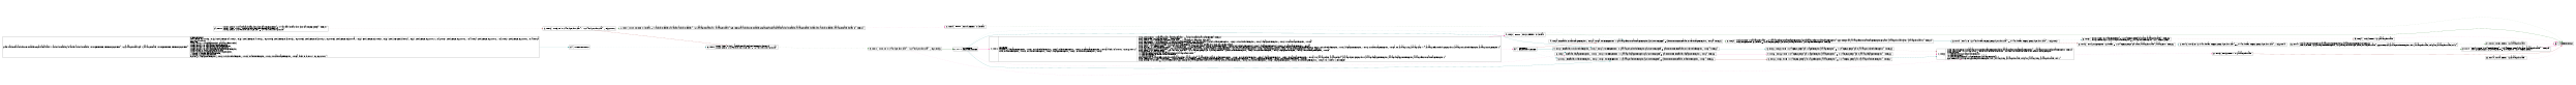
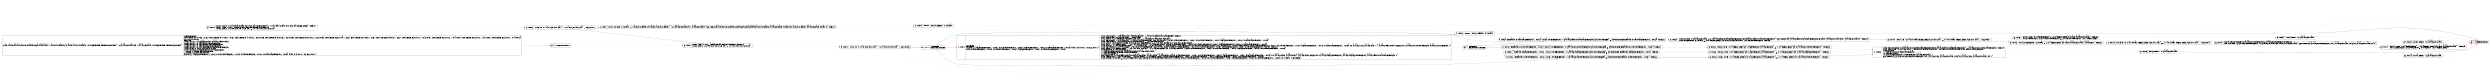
  digraph {
    rankdir=LR
    node [shape=record]
    edge [arrowhead=diamond color=teal style=dotted]
    n1 [label="{32\:\ ?|MTH_ENTER_BLOCK\l}"]
    n2 [label="{38\:\ 0x000c|0x000c: SGET  (r1 I:int) =  android.os.Build.VERSION.SDK_INT int  (LINE:215)\l0x000e: CONST  (r2 I:??[int, float, short, byte, char]) = (16 ??[int, float, short, byte, char]) \l}"]
    n3 [label="{34\:\ 0x0000|0x0000: CONST  (r0 I:??[int, float, boolean, short, byte, char, OBJECT, ARRAY]) = (0 ??[int, float, boolean, short, byte, char, OBJECT, ARRAY])  (LINE:211)\l0x0001: SGET  (r1 I:int) =  android.os.Build.VERSION.SDK_INT int  (LINE:213)\l0x0003: CONST  (r2 I:??[int, float, short, byte, char]) = (29 ??[int, float, short, byte, char]) \l}"]
    n4 [label="{35\:\ 0x0005|0x0005: IF  (r1 I:??[int, byte, short, char]) \< (r2 I:??[int, byte, short, char])  \-\> B:38:0x000c \l}"]
    n5 [label="{36\:\ 0x0007|0x0007: INVOKE  (r1 I:boolean) = (r7 I:android.os.Handler A[D('handler' android.os.Handler)]), (r8 I:java.lang.Runnable A[D('r' java.lang.Runnable)]) type: STATIC call: androidx.core.os.HandlerCompat.Api29Impl.hasCallbacks(android.os.Handler, java.lang.Runnable):boolean A[MD:(android.os.Handler, java.lang.Runnable):boolean (m)] (LINE:214)\l}"]
    n6 [label="{37\:\ 0x000b|RETURN\l|0x000b: RETURN  (r1 I:boolean) \l}"]
    n7 [label="{39\:\ 0x0010|0x0010: IF  (r1 I:??[int, byte, short, char]) \< (r2 I:??[int, byte, short, char])  \-\> B:60:0x0055 \l}"]
    n8 [label="{33\:\ ?|MTH_EXIT_BLOCK\l}"]
    n9 [label="{60\:\ 0x0055|0x0055: NEW_INSTANCE  (r1 I:java.lang.UnsupportedOperationException A[D('e' java.lang.reflect.InvocationTargetException)]) =  java.lang.UnsupportedOperationException  (LINE:241)\l0x0057: CONST_STR  (r2 I:java.lang.String) =  \"Failed to call Handler.hasCallbacks(), but there is no safe failure mode for this method. Raising exception.\" \l0x0059: INVOKE  \l  (r1 I:java.lang.UnsupportedOperationException)\l  (r2 I:java.lang.String)\l  (r0 I:java.lang.Throwable A[D('wrappedException' java.lang.Exception)])\l type: DIRECT call: java.lang.UnsupportedOperationException.\<init\>(java.lang.String, java.lang.Throwable):void A[MD:(java.lang.String, java.lang.Throwable):void (c)]\l}"]
-   n10 [label="{62\:\ 0x0012|IMMUTABLE\lEXC_TOP_SPLITTER\l}"]
+   n10 [label="{62\:\ 0x0012|SYNTHETIC\lEXC_TOP_SPLITTER\l}"]
    n11 [label="{61\:\ 0x005c|0x005c: THROW  (r1 I:java.lang.Throwable) \l}"]
    n12 [label="{40\:\ 0x0012|TRY_ENTER\lTRY_LEAVE\lTryCatch #2 \{IllegalAccessException \-\> 0x0037, NoSuchMethodException \-\> 0x0034, NullPointerException \-\> 0x0031, InvocationTargetException \-\> 0x003a, blocks: (B:40:0x0012), top: B:62:0x0012 \}\lCatch: NullPointerException \-\> 0x0031, NoSuchMethodException \-\> 0x0034, IllegalAccessException \-\> 0x0037, InvocationTargetException \-\> 0x003a\l|0x0012: CONST_CLASS  (r1 I:java.lang.Class\<android.os.Handler\>) =  android.os.Handler.class A[TRY_ENTER] (LINE:220)\l0x0014: CONST_STR  (r2 I:java.lang.String) =  \"hasCallbacks\" \l0x0016: CONST  (r3 I:??[boolean, int, float, short, byte, char]) = (1 ??[boolean, int, float, short, byte, char]) \l0x0017: NEW_ARRAY  (r4 I:java.lang.Class[]) = (r3 I:int A[IMMUTABLE_TYPE]) type: java.lang.Class[] A[Catch: NullPointerException \-\> 0x0031, NoSuchMethodException \-\> 0x0034, IllegalAccessException \-\> 0x0037, InvocationTargetException \-\> 0x003a]\l0x0019: CONST_CLASS  (r5 I:java.lang.Class\<java.lang.Runnable\>) =  java.lang.Runnable.class \l0x001b: CONST  (r6 I:??[int, float, boolean, short, byte, char, OBJECT, ARRAY]) = (0 ??[int, float, boolean, short, byte, char, OBJECT, ARRAY]) \l0x001c: APUT  (r4 I:??[OBJECT, ARRAY][]), (r6 I:??[int, short, byte, char]), (r5 I:??[OBJECT, ARRAY]) A[Catch: NullPointerException \-\> 0x0031, NoSuchMethodException \-\> 0x0034, IllegalAccessException \-\> 0x0037, InvocationTargetException \-\> 0x003a]\l0x001e: INVOKE  (r1 I:java.lang.reflect.Method) = (r1 I:java.lang.Class), (r2 I:java.lang.String), (r4 I:java.lang.Class[]) type: VIRTUAL call: java.lang.Class.getMethod(java.lang.String, java.lang.Class[]):java.lang.reflect.Method A[Catch: NullPointerException \-\> 0x0031, NoSuchMethodException \-\> 0x0034, IllegalAccessException \-\> 0x0037, InvocationTargetException \-\> 0x003a, MD:(java.lang.String, java.lang.Class\<?\>[]):java.lang.reflect.Method VARARG throws java.lang.NoSuchMethodException, java.lang.SecurityException (c)]\l0x0022: NEW_ARRAY  (r2 I:java.lang.Object[]) = (r3 I:int A[IMMUTABLE_TYPE]) type: java.lang.Object[] A[Catch: NullPointerException \-\> 0x0031, NoSuchMethodException \-\> 0x0034, IllegalAccessException \-\> 0x0037, InvocationTargetException \-\> 0x003a] (LINE:222)\l0x0024: APUT  (r2 I:??[OBJECT, ARRAY][]), (r6 I:??[int, short, byte, char]), (r8 I:??[OBJECT, ARRAY] A[D('r' java.lang.Runnable)]) A[Catch: NullPointerException \-\> 0x0031, NoSuchMethodException \-\> 0x0034, IllegalAccessException \-\> 0x0037, InvocationTargetException \-\> 0x003a]\l0x0026: INVOKE  (r2 I:java.lang.Object) = \l  (r1 I:java.lang.reflect.Method A[D('hasCallbacksMethod' java.lang.reflect.Method)])\l  (r7 I:java.lang.Object A[D('handler' android.os.Handler)])\l  (r2 I:java.lang.Object[])\l type: VIRTUAL call: java.lang.reflect.Method.invoke(java.lang.Object, java.lang.Object[]):java.lang.Object A[Catch: NullPointerException \-\> 0x0031, NoSuchMethodException \-\> 0x0034, IllegalAccessException \-\> 0x0037, InvocationTargetException \-\> 0x003a, MD:(java.lang.Object, java.lang.Object[]):java.lang.Object VARARG throws java.lang.IllegalAccessException, java.lang.IllegalArgumentException, java.lang.reflect.InvocationTargetException (c)]\l0x002a: CHECK_CAST (r2 I:java.lang.Boolean) = (java.lang.Boolean) (r2 I:??[OBJECT, ARRAY]) A[Catch: NullPointerException \-\> 0x0031, NoSuchMethodException \-\> 0x0034, IllegalAccessException \-\> 0x0037, InvocationTargetException \-\> 0x003a]\l0x002c: INVOKE  (r2 I:boolean) = (r2 I:java.lang.Boolean) type: VIRTUAL call: java.lang.Boolean.booleanValue():boolean A[Catch: NullPointerException \-\> 0x0031, NoSuchMethodException \-\> 0x0034, IllegalAccessException \-\> 0x0037, InvocationTargetException \-\> 0x003a, MD:():boolean (c), TRY_LEAVE]\l}"]
    n13 [label="{46\:\ 0x0037|ExcHandler: IllegalAccessException \-\> 0x0037\l|0x0037: MOVE_EXCEPTION  (r1 I:java.lang.IllegalAccessException A[CUSTOM_DECLARE]) =  A[DONT_INLINE, ExcHandler: IllegalAccessException \-\> 0x0037] (LINE:232)\l}"]
    n14 [label="{44\:\ 0x0034|ExcHandler: NoSuchMethodException \-\> 0x0034\l|0x0034: MOVE_EXCEPTION  (r1 I:java.lang.NoSuchMethodException A[CUSTOM_DECLARE]) =  A[DONT_INLINE, ExcHandler: NoSuchMethodException \-\> 0x0034] (LINE:234)\l}"]
    n15 [label="{42\:\ 0x0031|ExcHandler: NullPointerException \-\> 0x0031\l|0x0031: MOVE_EXCEPTION  (r1 I:java.lang.NullPointerException A[CUSTOM_DECLARE]) =  A[DONT_INLINE, ExcHandler: NullPointerException \-\> 0x0031] (LINE:236)\l}"]
    n16 [label="{49\:\ 0x003a|ExcHandler: InvocationTargetException \-\> 0x003a\l|0x003a: MOVE_EXCEPTION  (r1 I:java.lang.reflect.InvocationTargetException A[CUSTOM_DECLARE]) =  A[DONT_INLINE, ExcHandler: InvocationTargetException \-\> 0x003a] (LINE:223)\l}"]
    n17 [label="{41\:\ 0x0030|RETURN\l|0x0030: RETURN  (r2 I:boolean) \l}"]
    n18 [label="{63\:\ ?|SYNTHETIC\lEXC_BOTTOM_SPLITTER\l}"]
    n19 [label="{47\:\ 0x0038|0x0038: MOVE  (r0 I:??[OBJECT, ARRAY] A[D('wrappedException' java.lang.Exception)]) = (r1 I:??[OBJECT, ARRAY] A[D('e' java.lang.IllegalAccessException)])  (LINE:233)\l}"]
    n20 [label="{45\:\ 0x0035|0x0035: MOVE  (r0 I:??[OBJECT, ARRAY] A[D('wrappedException' java.lang.Exception)]) = (r1 I:??[OBJECT, ARRAY] A[D('e' java.lang.NoSuchMethodException)])  (LINE:235)\l}"]
    n21 [label="{43\:\ 0x0032|0x0032: MOVE  (r0 I:??[OBJECT, ARRAY] A[D('wrappedException' java.lang.Exception)]) = (r1 I:??[OBJECT, ARRAY] A[D('e' java.lang.NullPointerException)])  (LINE:237)\l}"]
    n22 [label="{50\:\ 0x003b|0x003b: INVOKE  (r2 I:java.lang.Throwable) = (r1 I:java.lang.reflect.InvocationTargetException A[D('e' java.lang.reflect.InvocationTargetException)]) type: VIRTUAL call: java.lang.reflect.InvocationTargetException.getCause():java.lang.Throwable A[MD:():java.lang.Throwable (c)] (LINE:224)\l0x003f: INSTANCE_OF  (r3 I:boolean) = (r2 I:??[OBJECT, ARRAY] A[D('cause' java.lang.Throwable)]) java.lang.RuntimeException  (LINE:225)\l}"]
    n23 [label="{51\:\ 0x0041|0x0041: IF  (r3 I:??[int, boolean, OBJECT, ARRAY, byte, short, char]) != (0 ??[int, boolean, OBJECT, ARRAY, byte, short, char])  \-\> B:58:0x0051 \l}"]
    n24 [label="{52\:\ 0x0043|0x0043: INSTANCE_OF  (r3 I:boolean) = (r2 I:??[OBJECT, ARRAY] A[D('cause' java.lang.Throwable)]) java.lang.Error  (LINE:228)\l}"]
    n25 [label="{58\:\ 0x0051|0x0051: MOVE  (r3 I:??[OBJECT, ARRAY]) = (r2 I:??[OBJECT, ARRAY] A[D('cause' java.lang.Throwable)])  (LINE:226)\l0x0052: CHECK_CAST (r3 I:java.lang.RuntimeException) = (java.lang.RuntimeException) (r3 I:??[OBJECT, ARRAY]) \l}"]
    n26 [label="{53\:\ 0x0045|0x0045: IF  (r3 I:??[int, boolean, OBJECT, ARRAY, byte, short, char]) == (0 ??[int, boolean, OBJECT, ARRAY, byte, short, char])  \-\> B:56:0x004b \l}"]
    n27 [label="{59\:\ 0x0054|0x0054: THROW  (r3 I:java.lang.Throwable) \l}"]
    n28 [label="{54\:\ 0x0047|0x0047: MOVE  (r3 I:??[OBJECT, ARRAY]) = (r2 I:??[OBJECT, ARRAY] A[D('cause' java.lang.Throwable)])  (LINE:229)\l0x0048: CHECK_CAST (r3 I:java.lang.Error) = (java.lang.Error) (r3 I:??[OBJECT, ARRAY]) \l}"]
    n29 [label="{56\:\ 0x004b|0x004b: NEW_INSTANCE  (r3 I:java.lang.RuntimeException) =  java.lang.RuntimeException  (LINE:231)\l0x004d: INVOKE  (r3 I:java.lang.RuntimeException), (r2 I:java.lang.Throwable A[D('cause' java.lang.Throwable)]) type: DIRECT call: java.lang.RuntimeException.\<init\>(java.lang.Throwable):void A[MD:(java.lang.Throwable):void (c)]\l}"]
    n30 [label="{57\:\ 0x0050|0x0050: THROW  (r3 I:java.lang.Throwable) \l}"]
    n31 [label="{55\:\ 0x004a|0x004a: THROW  (r3 I:java.lang.Throwable) \l}"]
    n32 [label="{public static boolean androidx.core.os.HandlerCompat.hasCallbacks((r7 I:android.os.Handler A[D('handler' android.os.Handler), IMMUTABLE_TYPE, METHOD_ARGUMENT]), (r8 I:java.lang.Runnable A[D('r' java.lang.Runnable), IMMUTABLE_TYPE, METHOD_ARGUMENT]))  | USE_LINES_HINTS\lCROSS_EDGE: B:61:0x005c \-\> B:33:?, CROSS_EDGE: B:41:0x0030 \-\> B:33:?, CROSS_EDGE: B:47:0x0038 \-\> B:60:0x0055, CROSS_EDGE: B:45:0x0035 \-\> B:60:0x0055, CROSS_EDGE: B:43:0x0032 \-\> B:60:0x0055, CROSS_EDGE: B:55:0x004a \-\> B:33:?, CROSS_EDGE: B:57:0x0050 \-\> B:33:?, CROSS_EDGE: B:59:0x0054 \-\> B:33:?, CROSS_EDGE: B:62:0x0012 \-\> B:46:0x0037, CROSS_EDGE: B:62:0x0012 \-\> B:44:0x0034, CROSS_EDGE: B:62:0x0012 \-\> B:42:0x0031, CROSS_EDGE: B:62:0x0012 \-\> B:49:0x003a\lINLINE_NOT_NEEDED\lDebug Info:\l  0x0022\-0x0031: r1 'hasCallbacksMethod' Ljava\/lang\/reflect\/Method;\l  0x0032\-0x0034: r1 'e' Ljava\/lang\/NullPointerException;\l  0x0035\-0x0036: r1 'e' Ljava\/lang\/NoSuchMethodException;\l  0x0038\-0x0039: r1 'e' Ljava\/lang\/IllegalAccessException;\l  0x003b\-0x0055: r1 'e' Ljava\/lang\/reflect\/InvocationTargetException;\l  0x003f\-0x0055: r2 'cause' Ljava\/lang\/Throwable;\l  0x0001\-0x005c: r0 'wrappedException' Ljava\/lang\/Exception;\l  \-1 \-0x005c: r7 'handler' Landroid\/os\/Handler;\l  \-1 \-0x005c: r8 'r' Ljava\/lang\/Runnable;\lTryCatch #2 \{IllegalAccessException \-\> 0x0037, NoSuchMethodException \-\> 0x0034, NullPointerException \-\> 0x0031, InvocationTargetException \-\> 0x003a, blocks: (B:40:0x0012), top: B:62:0x0012 \}\l}"]
    n1 -> n2
    n2 -> n7 [arrowhead=box color=darkgreen]
    n3 -> n4 [color=brown]
    n4 -> n2 [arrowhead=tee color=brown style=solid]
    n4 -> n5 [color=darkgreen]
    n5 -> n6 [arrowhead=box color=deeppink]
    n6 -> n8 [arrowhead=box color=darkgreen]
    n7 -> n9 [color=deeppink]
    n7 -> n10 [arrowhead=box color=darkgreen style=solid]
    n9 -> n11 [color=deeppink]
    n10 -> n12 [color=deeppink style=solid]
    n10 -> n13 [arrowhead=tee color=deeppink]
    n10 -> n14 [style=solid]
    n10 -> n15 [arrowhead=box style=solid]
    n10 -> n16
    n11 -> n8 [color=brown style=solid]
    n12 -> n17 [arrowhead=box color=deeppink style=solid]
    n12 -> n18 [color=deeppink]
    n13 -> n19 [arrowhead=tee color=deeppink style=solid]
    n14 -> n20 [style=solid]
    n15 -> n21 [color=brown style=solid]
    n16 -> n22 [color=darkgreen]
    n17 -> n8 [color=darkgreen style=solid]
    n18 -> n13 [arrowhead=box]
    n18 -> n14 [arrowhead=tee style=solid]
    n18 -> n15 [arrowhead=box]
    n18 -> n16 [color=brown style=solid]
    n19 -> n9 [arrowhead=box color=deeppink]
    n20 -> n9 [color=brown]
    n21 -> n9 [style=solid]
    n22 -> n23 [style=solid]
    n23 -> n24 [arrowhead=tee color=brown style=solid]
    n23 -> n25
    n24 -> n26
    n25 -> n27 [arrowhead=tee color=brown]
    n26 -> n28 [arrowhead=box color=darkgreen]
    n26 -> n29 [arrowhead=tee color=darkgreen]
    n27 -> n8 [arrowhead=box color=deeppink]
    n28 -> n8 [arrowhead=box color=deeppink style=solid]
    n29 -> n30 [color=darkgreen]
    n30 -> n8 [color=deeppink]
    n31 -> n8 [arrowhead=tee color=deeppink]
    n32 -> n1 [arrowhead=box style=solid]
  }
